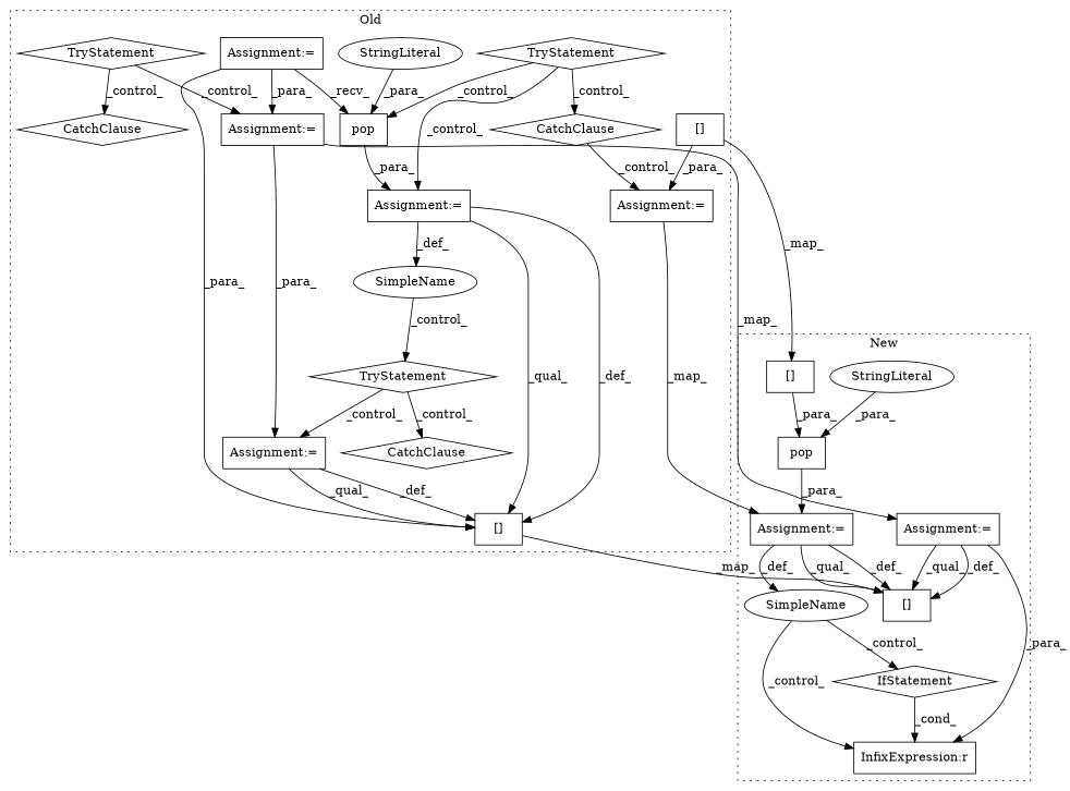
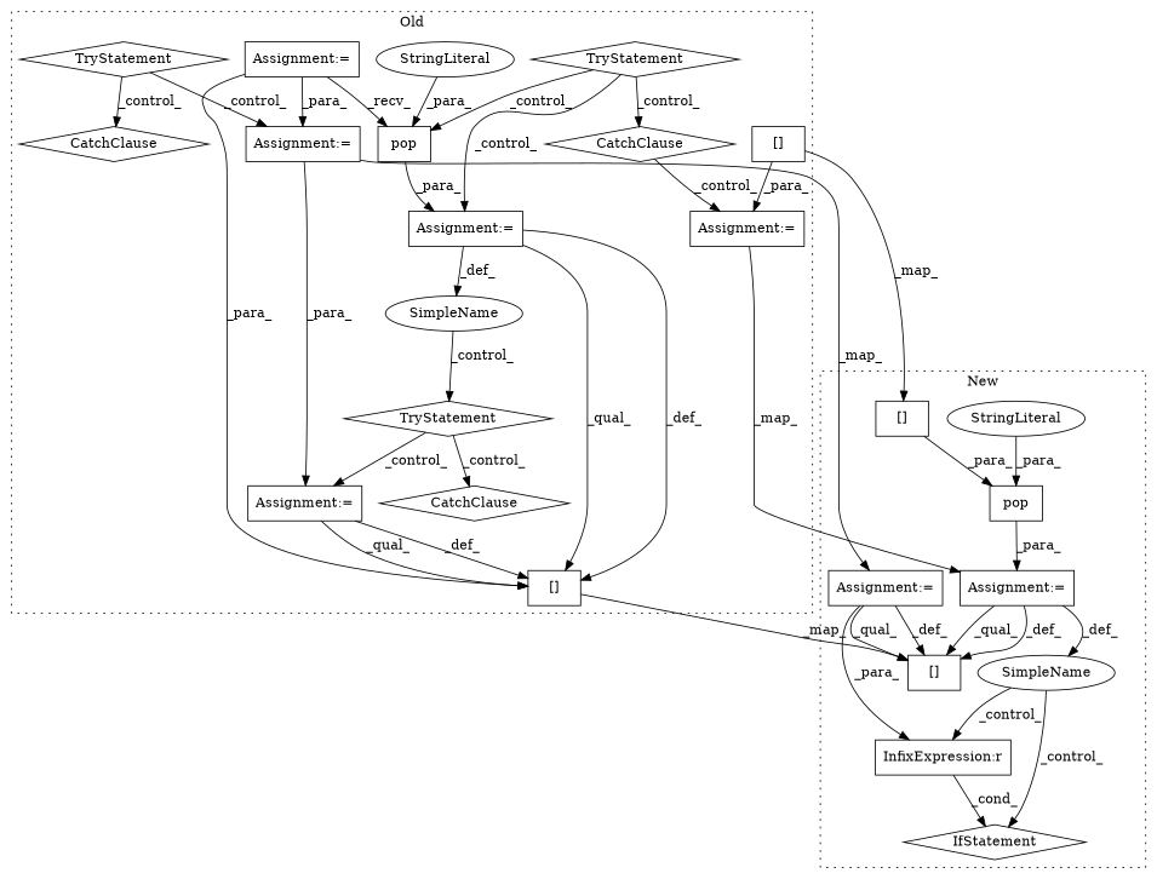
  digraph {
    node [a=7 l=1 shape=box]
    n1 [a=54 l=4 label=TryStatement s=636 shape=diamond]
    n2 [a=12 l="11,2" label=CatchClause s="690,721" shape=diamond]
    n3 [label="Assignment:=" s=658]
    n4 [a=32 l="4,1" label=pop s="664,680"]
    n5 [a=45 l=12 label=StringLiteral s=668 shape=ellipse]
    n6 [l=4 label="Assignment:=" s=497]
    n7 [a=2 l="9,1" label="[]" s="1220,1231"]
    n8 [a=12 l="13,2" label=CatchClause s="851,885" shape=diamond]
    n9 [label="Assignment:=" s=560]
    n10 [label="Assignment:=" s=741]
    n11 [a=2 l="12,1" label="[]" s="742,766"]
    n12 [a=42 label=SimpleName shape=ellipse l=""]
    n13 [a=54 l=4 label=TryStatement s=823 shape=diamond]
    n14 [label="Assignment:=" s=838]
    n15 [a=54 l=4 label=TryStatement s=547 shape=diamond]
    n16 [a=12 l="11,2" label=CatchClause s="583,614" shape=diamond]
    n17 [a=32 l="4,1" label=pop s="595,642"]
    n18 [a=45 l=12 label=StringLiteral s=604 shape=ellipse]
    n19 [a=2 l="9,1" label="[]" s="1041,1052"]
    n20 [a=27 l=4 label="InfixExpression:r" s=698]
    n21 [label="Assignment:=" s=559]
    n22 [label="Assignment:=" s=594]
    n23 [a=2 l="12,1" label="[]" s="617,641"]
    n24 [a=42 label=SimpleName shape=ellipse l=""]
    n25 [a=25 l="4,2" label=IfStatement s="693,706" shape=diamond]
    subgraph cluster_1 {
      label=Old
      style=dotted
      n1
      n2
      n3
      n4
      n5
      n6
      n7
      n8
      n9
      n10
      n11
      n12
      n13
      n14
      n15
      n16
    }
    subgraph cluster_2 {
      label=New
      style=dotted
      n17
      n18
      n19
      n20
      n21
      n22
      n23
      n24
      n25
    }
    n1 -> n2 [label=_control_]
    n1 -> n3 [label=_control_]
    n1 -> n4 [label=_control_]
    n2 -> n10 [label=_control_]
    n3 -> n7 [label=_qual_]
    n3 -> n7 [label=_def_]
    n3 -> n12 [label=_def_]
    n4 -> n3 [label=_para_]
    n5 -> n4 [label=_para_]
    n6 -> n4 [label=_recv_]
    n6 -> n7 [label=_para_]
    n6 -> n9 [label=_para_]
    n7 -> n19 [label=_map_]
    n9 -> n14 [label=_para_]
    n9 -> n21 [label=_map_]
    n10 -> n22 [label=_map_]
    n11 -> n10 [label=_para_]
    n11 -> n23 [label=_map_]
    n12 -> n13 [label=_control_]
    n13 -> n8 [label=_control_]
    n13 -> n14 [label=_control_]
    n14 -> n7 [label=_def_]
    n14 -> n7 [label=_qual_]
    n15 -> n9 [label=_control_]
    n15 -> n16 [label=_control_]
    n17 -> n22 [label=_para_]
    n18 -> n17 [label=_para_]
-   n25 -> n20 [label=_cond_]
+   n20 -> n25 [label=_cond_]
    n21 -> n19 [label=_qual_]
    n21 -> n19 [label=_def_]
    n21 -> n20 [label=_para_]
    n22 -> n19 [label=_def_]
    n22 -> n19 [label=_qual_]
    n22 -> n24 [label=_def_]
    n23 -> n17 [label=_para_]
    n24 -> n20 [label=_control_]
    n24 -> n25 [label=_control_]
  }
